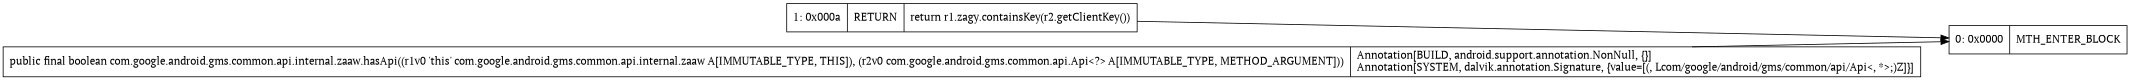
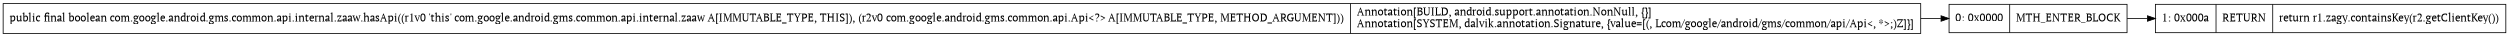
  digraph {
    rankdir=LR
    fontname="PT Serif"
    node [shape=record fontname="PT Serif"]
    edge [fontname="PT Serif"]
    n1 [label="{0\:\ 0x0000|MTH_ENTER_BLOCK\l}"]
    n2 [label="{1\:\ 0x000a|RETURN\l|return r1.zagy.containsKey(r2.getClientKey())\l}"]
    n3 [label="{public final boolean com.google.android.gms.common.api.internal.zaaw.hasApi((r1v0 'this' com.google.android.gms.common.api.internal.zaaw A[IMMUTABLE_TYPE, THIS]), (r2v0 com.google.android.gms.common.api.Api\<?\> A[IMMUTABLE_TYPE, METHOD_ARGUMENT]))  | Annotation[BUILD, android.support.annotation.NonNull, \{\}]\lAnnotation[SYSTEM, dalvik.annotation.Signature, \{value=[(, Lcom\/google\/android\/gms\/common\/api\/Api\<, *\>;)Z]\}]\l}"]
-   n2 -> n1
+   n1 -> n2
    n3 -> n1
  }
